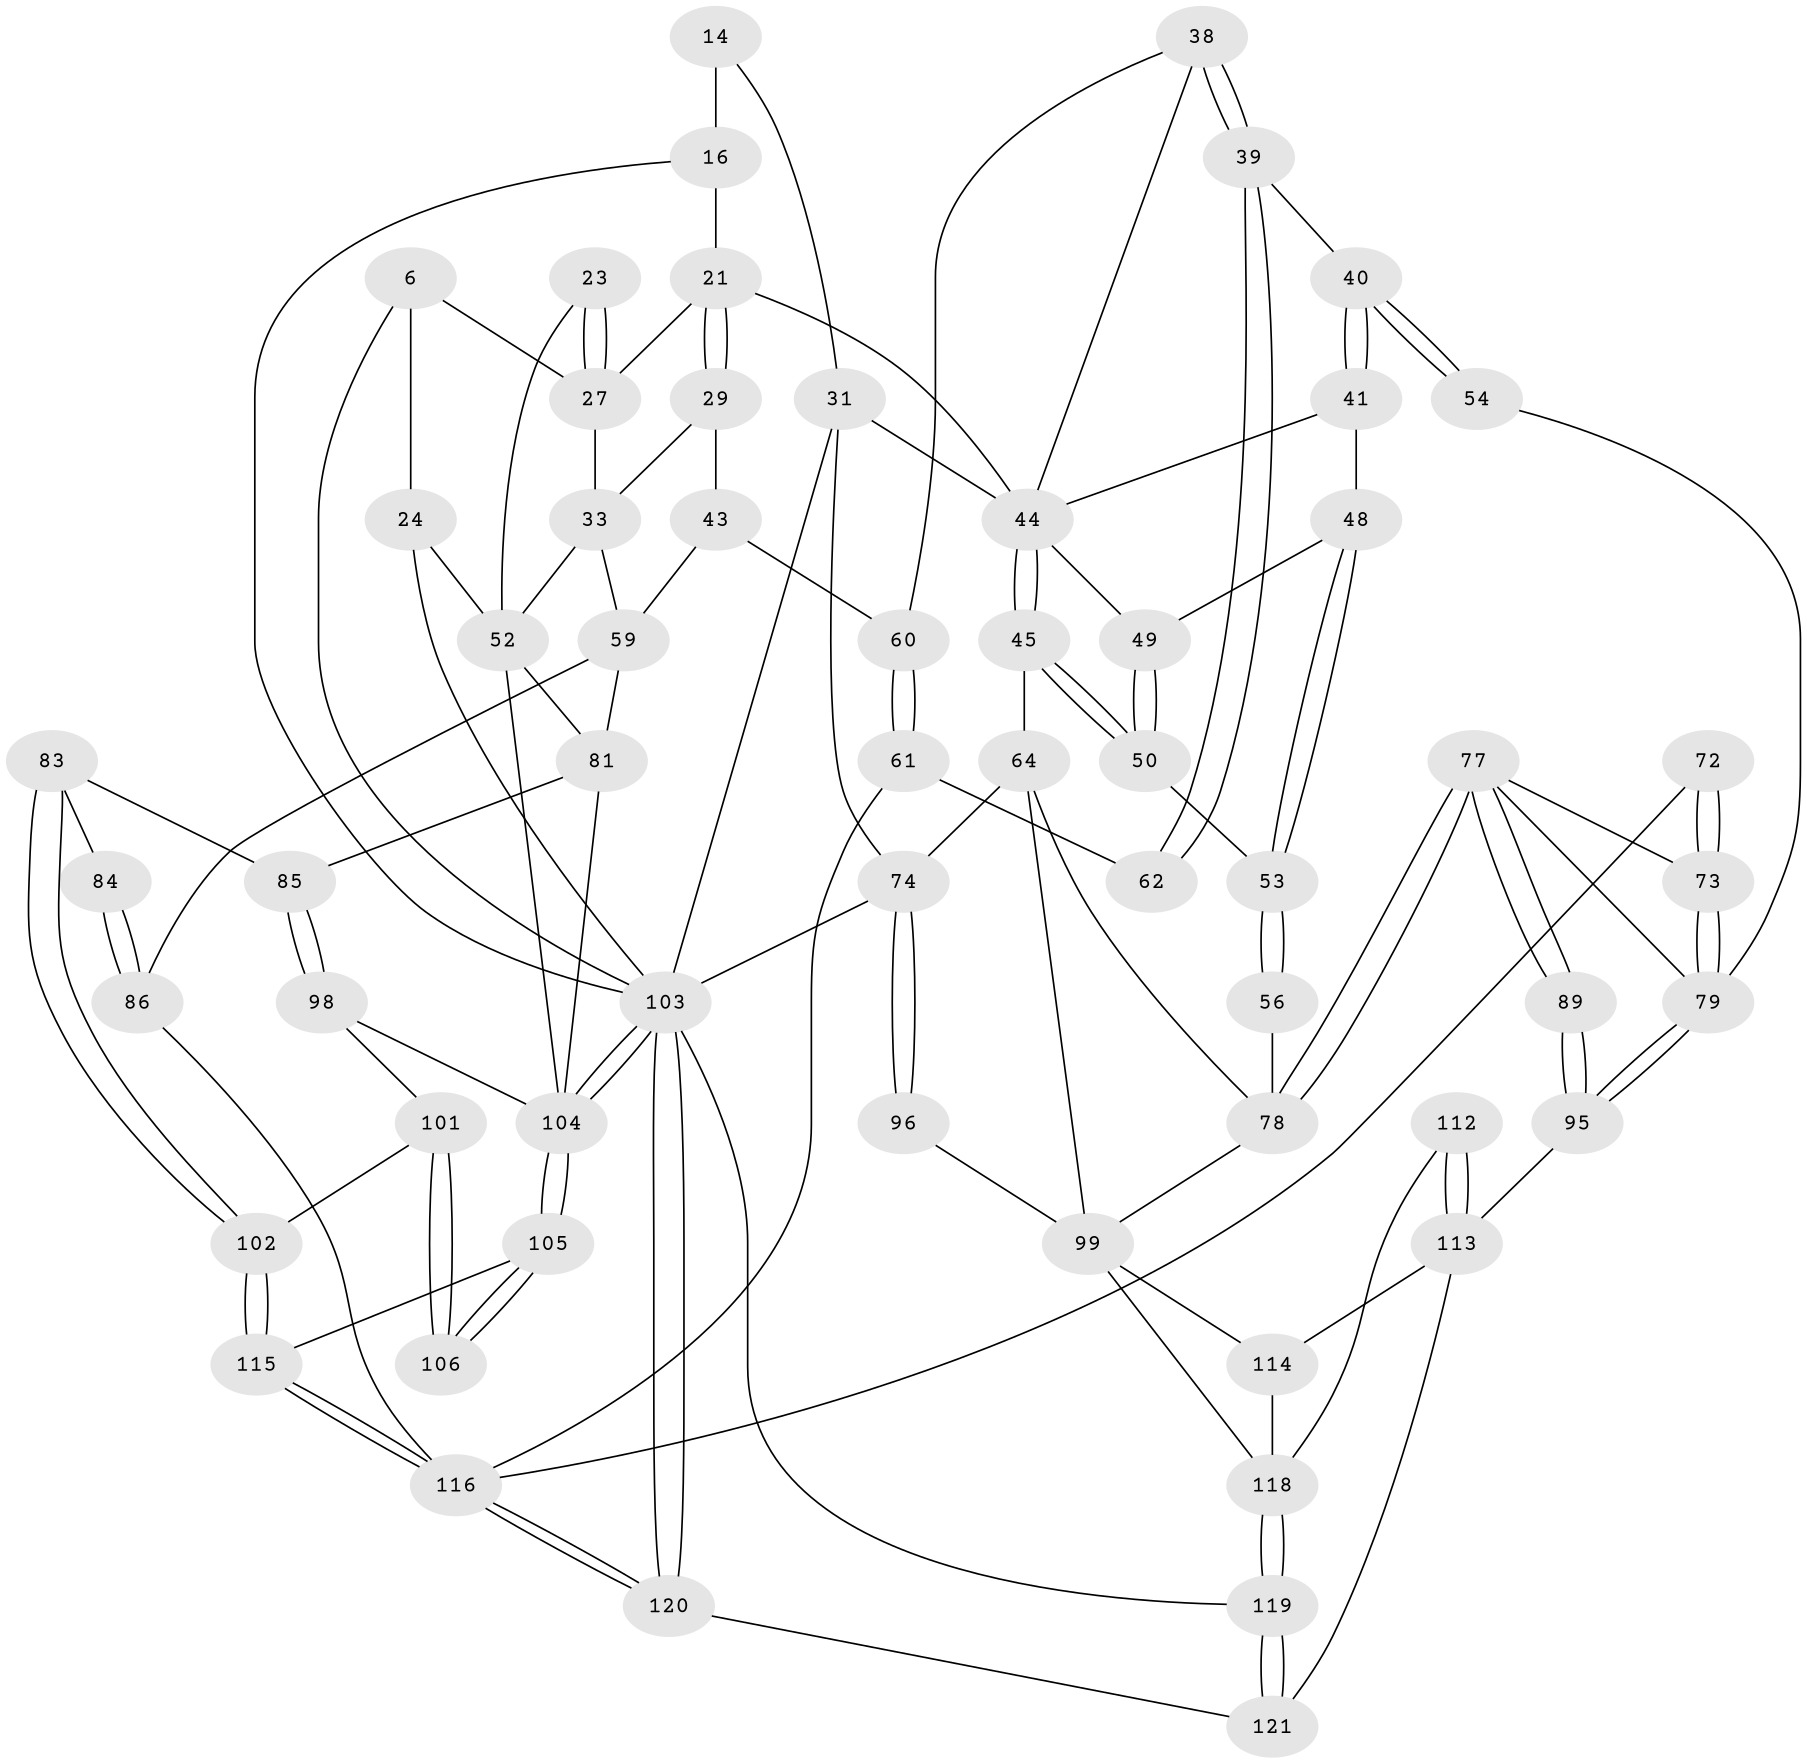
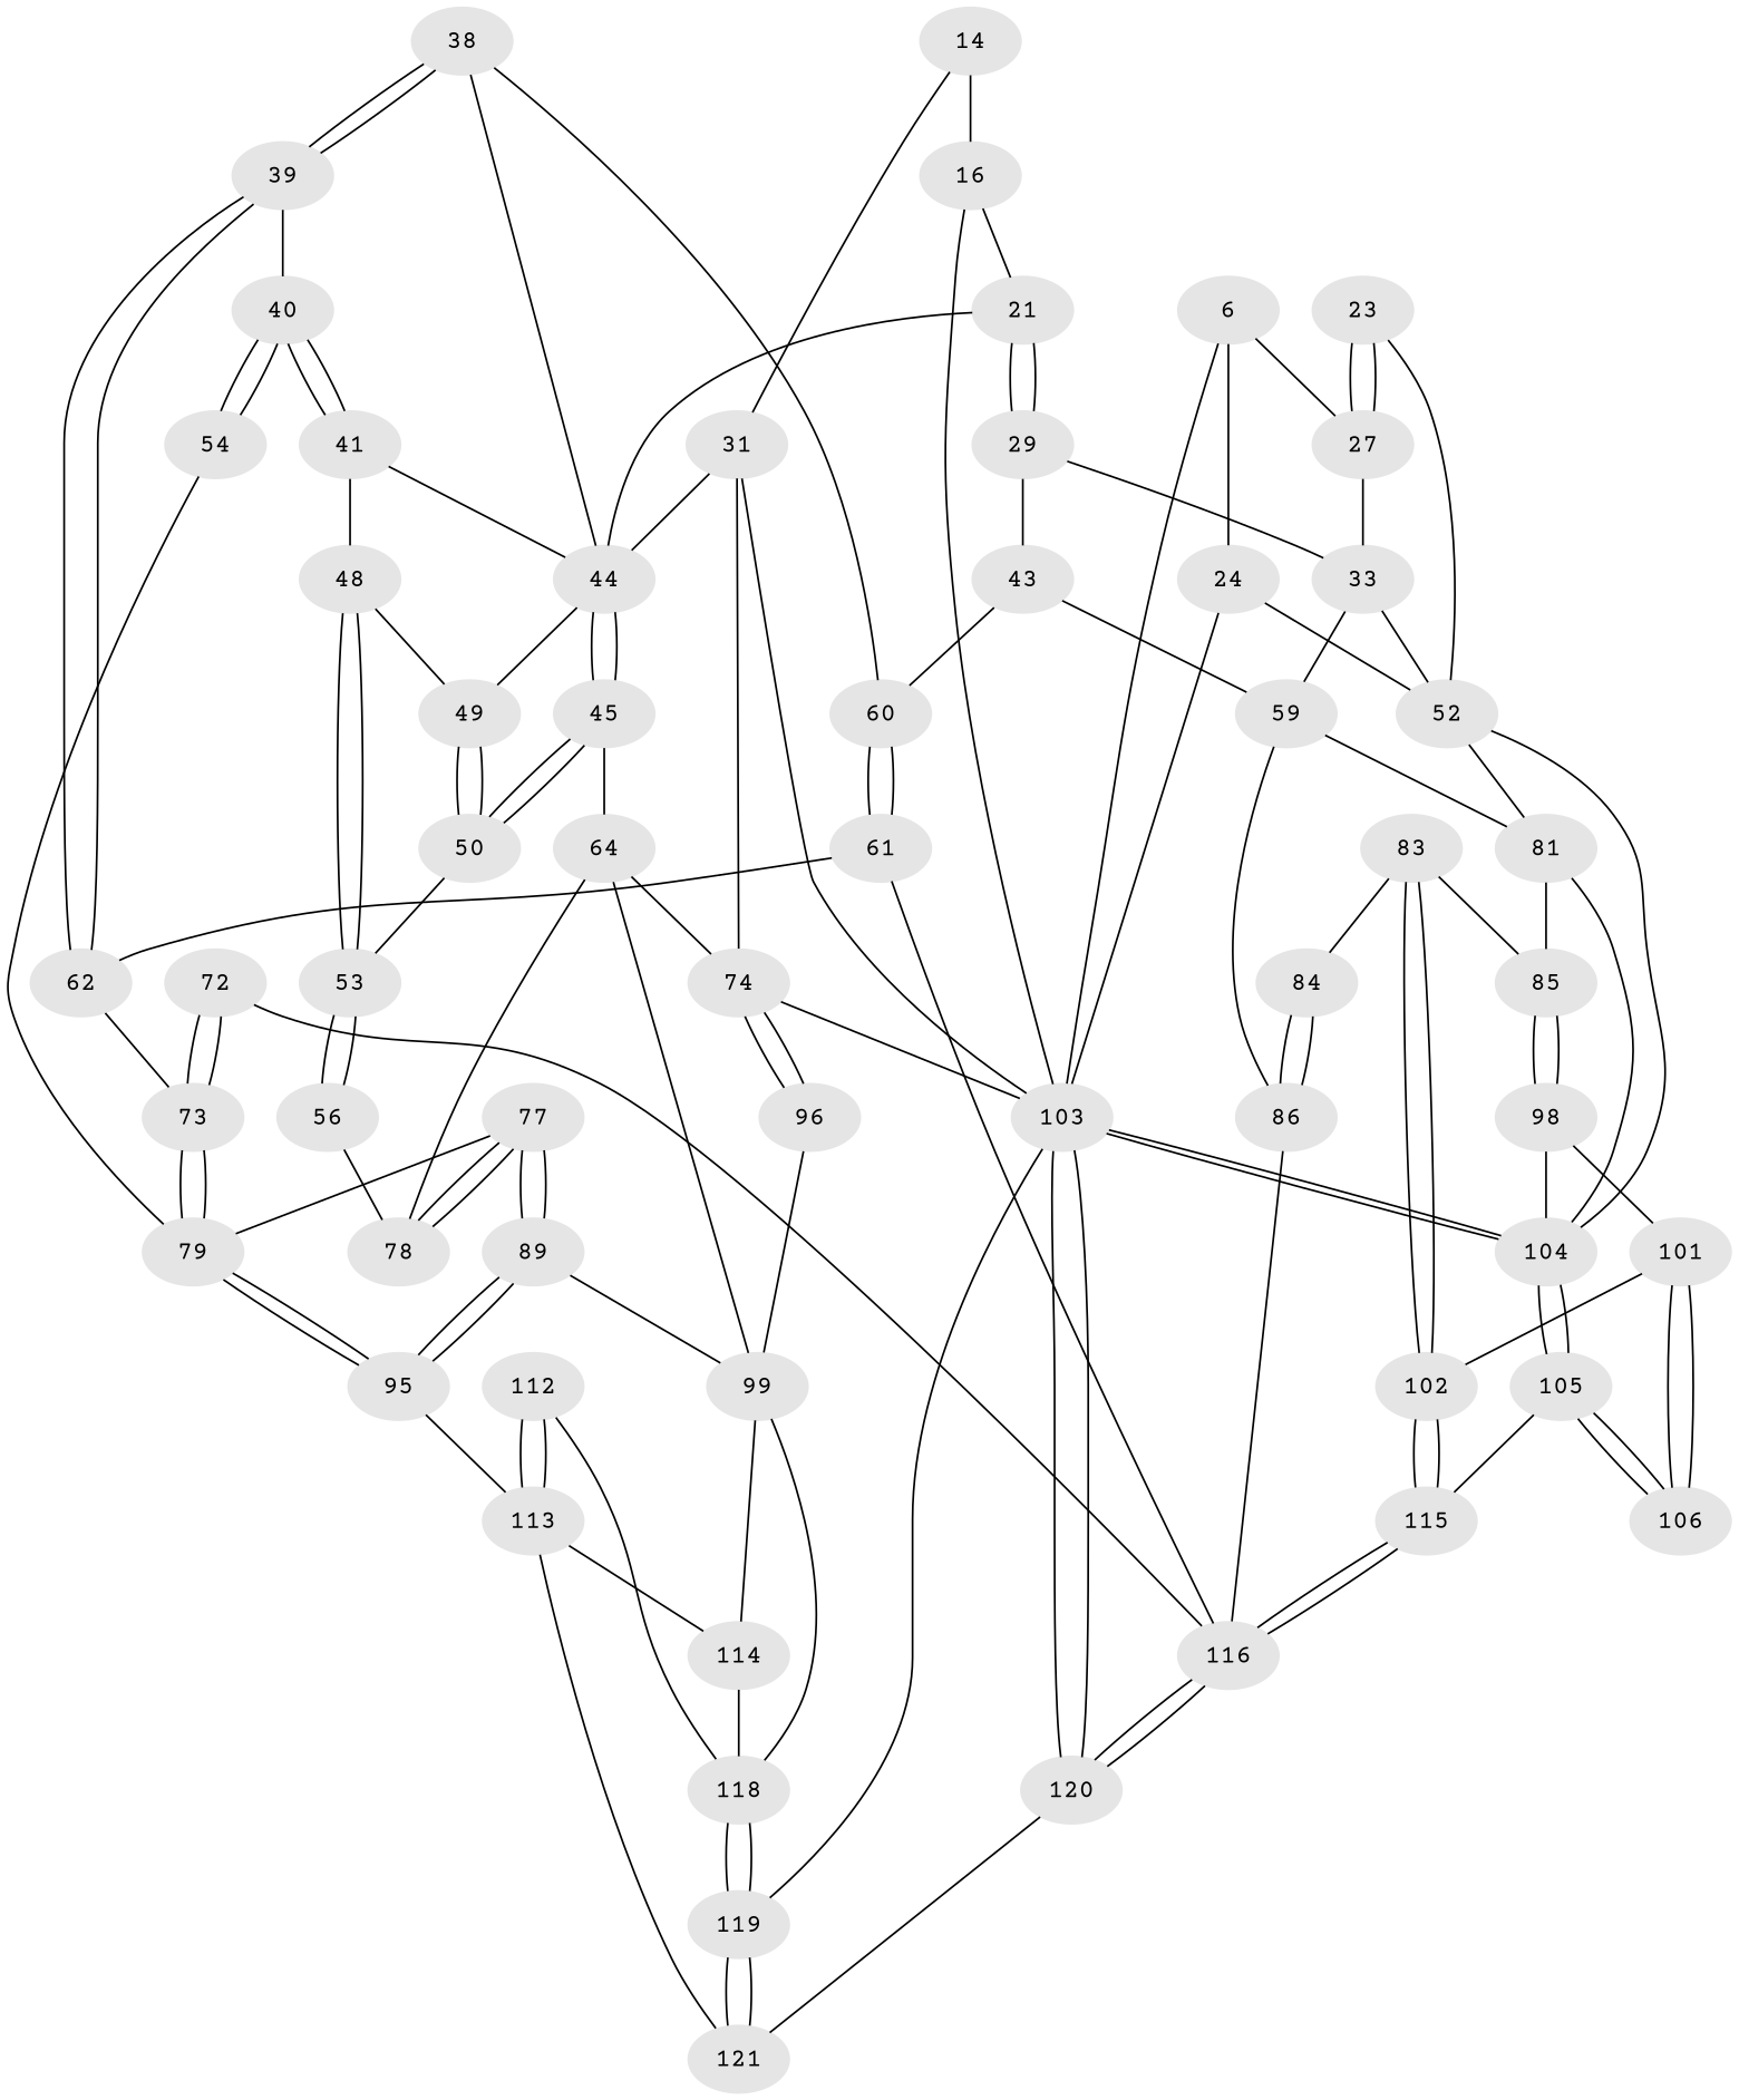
  graph {
    fontname="Courier Prime"
    node [color=gray90 fontname="Courier Prime" style=filled]
    edge [fontname="Courier Prime"]
    6 [super="+2"]
    24 [super="+13"]
    27 [super="+8+7"]
    103 [super="+26+75"]
    52 [super="+32+25+22"]
    33 [super="+28"]
    104 [super="+97"]
    119
    120
    16 [super="+11"]
    14
    31 [super="+30"]
    21 [super="+9+17"]
    44 [super="+35+34"]
    74 [super="+47"]
    29
    43 [super="+36"]
    45
    49
    23
    81 [super="+58"]
    59 [super="+42"]
    60 [super="+37"]
    96
    86 [super="+69+68"]
    38
    39
    40
    62
    61
    41
    54
    73 [super="+66+65"]
    48
    79 [super="+76+67"]
    53
    50
    64 [super="+46"]
    78 [super="+63"]
    99 [super="+91+92"]
    56 [super="+55"]
    85 [super="+82"]
    105
    95
    116 [super="+87+88+71+70"]
    114 [super="+108+107"]
    118 [super="+109+117"]
    72
    77
    89
    113 [super="+110+111"]
    98
    83
    84
    102
    115
    101 [super="+100"]
    121
    106
    112
    6 -- 24 [weight=2]
    6 -- 27
    6 -- 103 [weight=2]
    24 -- 103
    24 -- 52 [weight=2]
    27 -- 33
    103 -- 104 [weight=2]
    103 -- 104
    103 -- 119
    103 -- 120
    103 -- 120
    52 -- 104
    52 -- 81
    33 -- 52
    33 -- 59
    104 -- 105
    104 -- 105
    119 -- 121
    119 -- 121
    120 -- 121
    16 -- 103
    16 -- 21 [weight=2]
    14 -- 16 [weight=2]
    14 -- 31
    31 -- 103 [weight=2]
    31 -- 44 [weight=2]
    31 -- 74
-   21 -- 27
    21 -- 44
    21 -- 29
    21 -- 29
    44 -- 45
    44 -- 45
    44 -- 49
    74 -- 103
    74 -- 96
    74 -- 96
    29 -- 33
    29 -- 43
    43 -- 59
    43 -- 60 [weight=2]
    45 -- 50
    45 -- 50
    45 -- 64
    49 -- 50
    49 -- 50
    23 -- 27 [weight=2]
    23 -- 27
    23 -- 52
    81 -- 104
    81 -- 85 [weight=2]
    59 -- 81
    59 -- 86
    60 -- 61
    60 -- 61
    96 -- 99 [weight=2]
    86 -- 116 [weight=2]
    38 -- 44
    38 -- 60
    38 -- 39
    38 -- 39
    39 -- 40
    39 -- 62
    39 -- 62
    40 -- 41
    40 -- 41
    40 -- 54
    40 -- 54
-   77 -- 73
+   62 -- 73
    61 -- 62
    61 -- 116
    41 -- 44
    41 -- 48
    54 -- 79
    73 -- 79 [weight=2]
    73 -- 79
    48 -- 49
    48 -- 53
    48 -- 53
    79 -- 95
    79 -- 95
    53 -- 56
    53 -- 56
    50 -- 53
    64 -- 74
    64 -- 78
    64 -- 99
    99 -- 114
    99 -- 118
    56 -- 78 [weight=2]
    85 -- 98
    85 -- 98
    105 -- 115
    105 -- 106
    105 -- 106
    95 -- 113
    116 -- 120
    116 -- 120
    114 -- 118 [weight=2]
    118 -- 119
    118 -- 119
    72 -- 73 [weight=2]
    72 -- 73
    72 -- 116
    77 -- 79
    77 -- 78
    77 -- 78
    77 -- 89
    77 -- 89
-   78 -- 99
+   89 -- 99
    89 -- 95
    89 -- 95
    113 -- 114 [weight=2]
    113 -- 121
    98 -- 104
    98 -- 101
    83 -- 85
    83 -- 84
    83 -- 102
    83 -- 102
    84 -- 86 [weight=2]
    84 -- 86
    102 -- 115
    102 -- 115
    115 -- 116
    115 -- 116
    101 -- 102
    101 -- 106 [weight=2]
    101 -- 106
    112 -- 118
    112 -- 113 [weight=2]
    112 -- 113
  }
